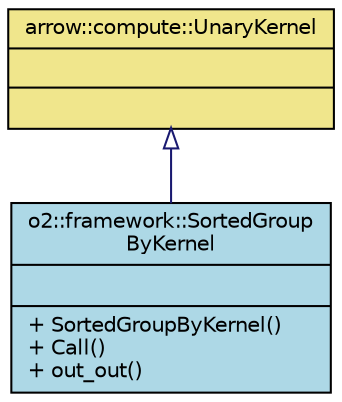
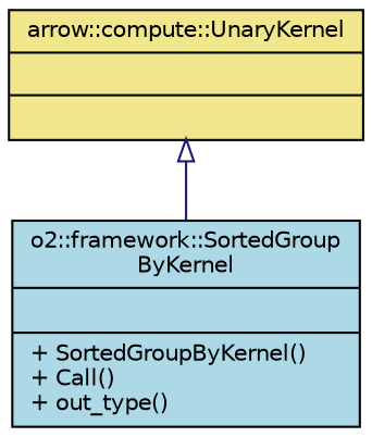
  digraph {
    node [color=black fontname=Helvetica fontsize=10 shape=record style=filled]
-   n1 [fillcolor=lightblue fontcolor=black height=0.2 label="{o2::framework::SortedGroup\lByKernel\n||+ SortedGroupByKernel()\l+ Call()\l+ out_out()\l}" width=0.4]
+   n1 [fillcolor=lightblue fontcolor=black height=0.2 label="{o2::framework::SortedGroup\lByKernel\n||+ SortedGroupByKernel()\l+ Call()\l+ out_type()\l}" width=0.4]
    n2 [height=0.2 label="{arrow::compute::UnaryKernel\n||}" width=0.4 fillcolor=khaki]
    n2 -> n1 [arrowtail=onormal color=midnightblue dir=back fontname=Helvetica fontsize=10 labelfontname=Helvetica labelfontsize=10 style=solid]
  }
